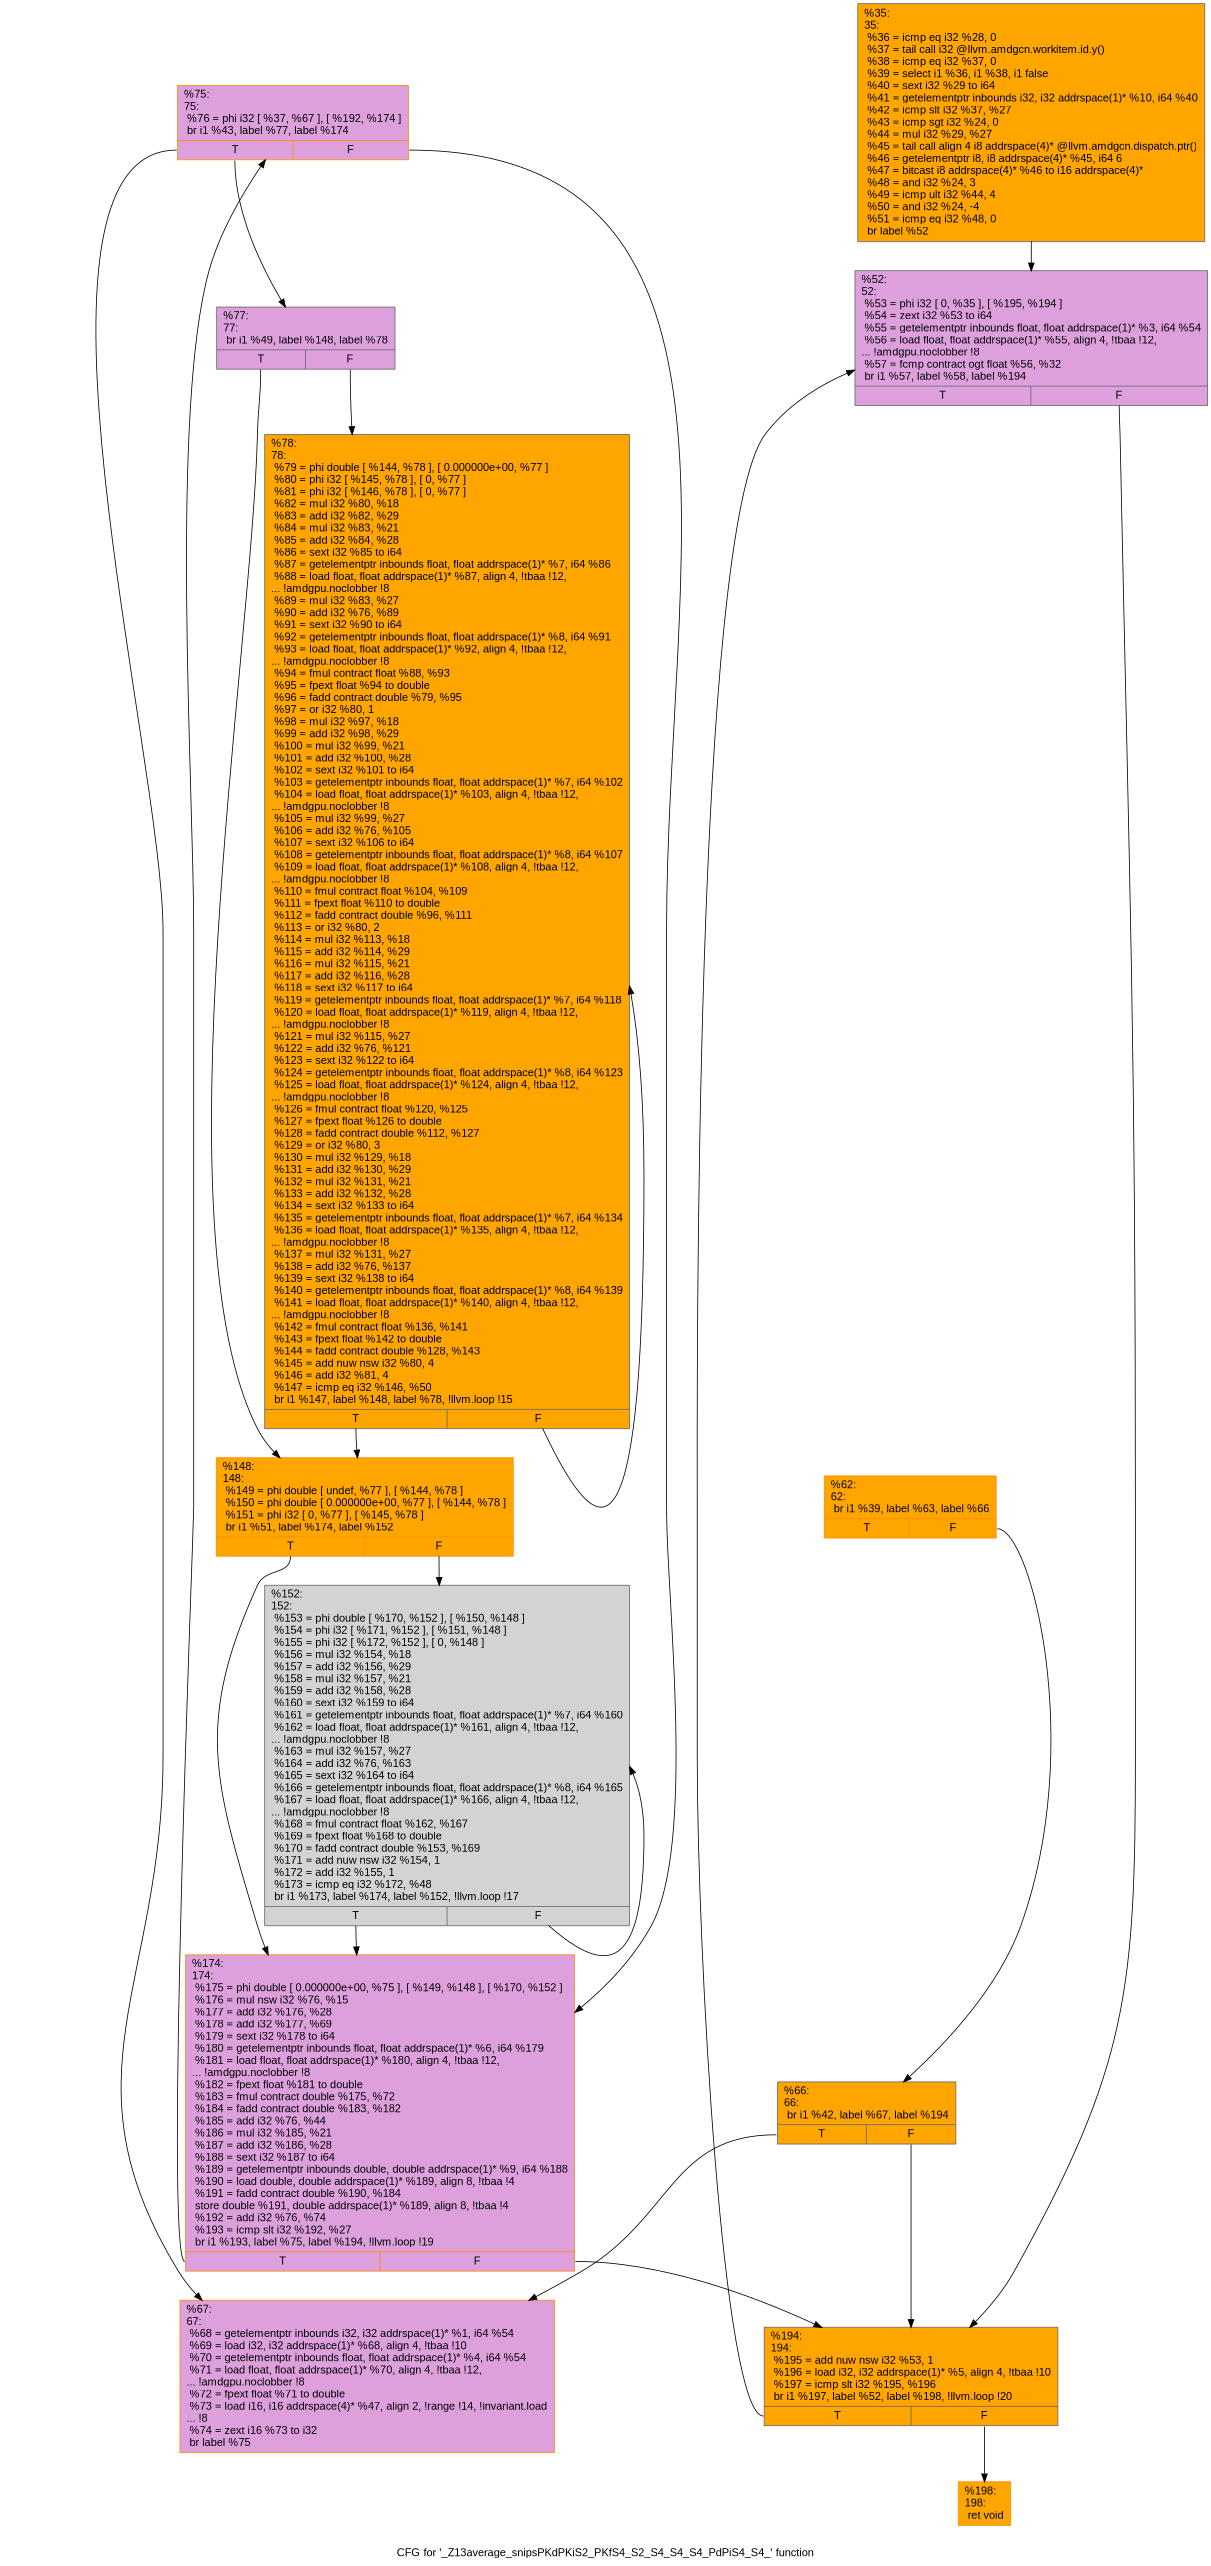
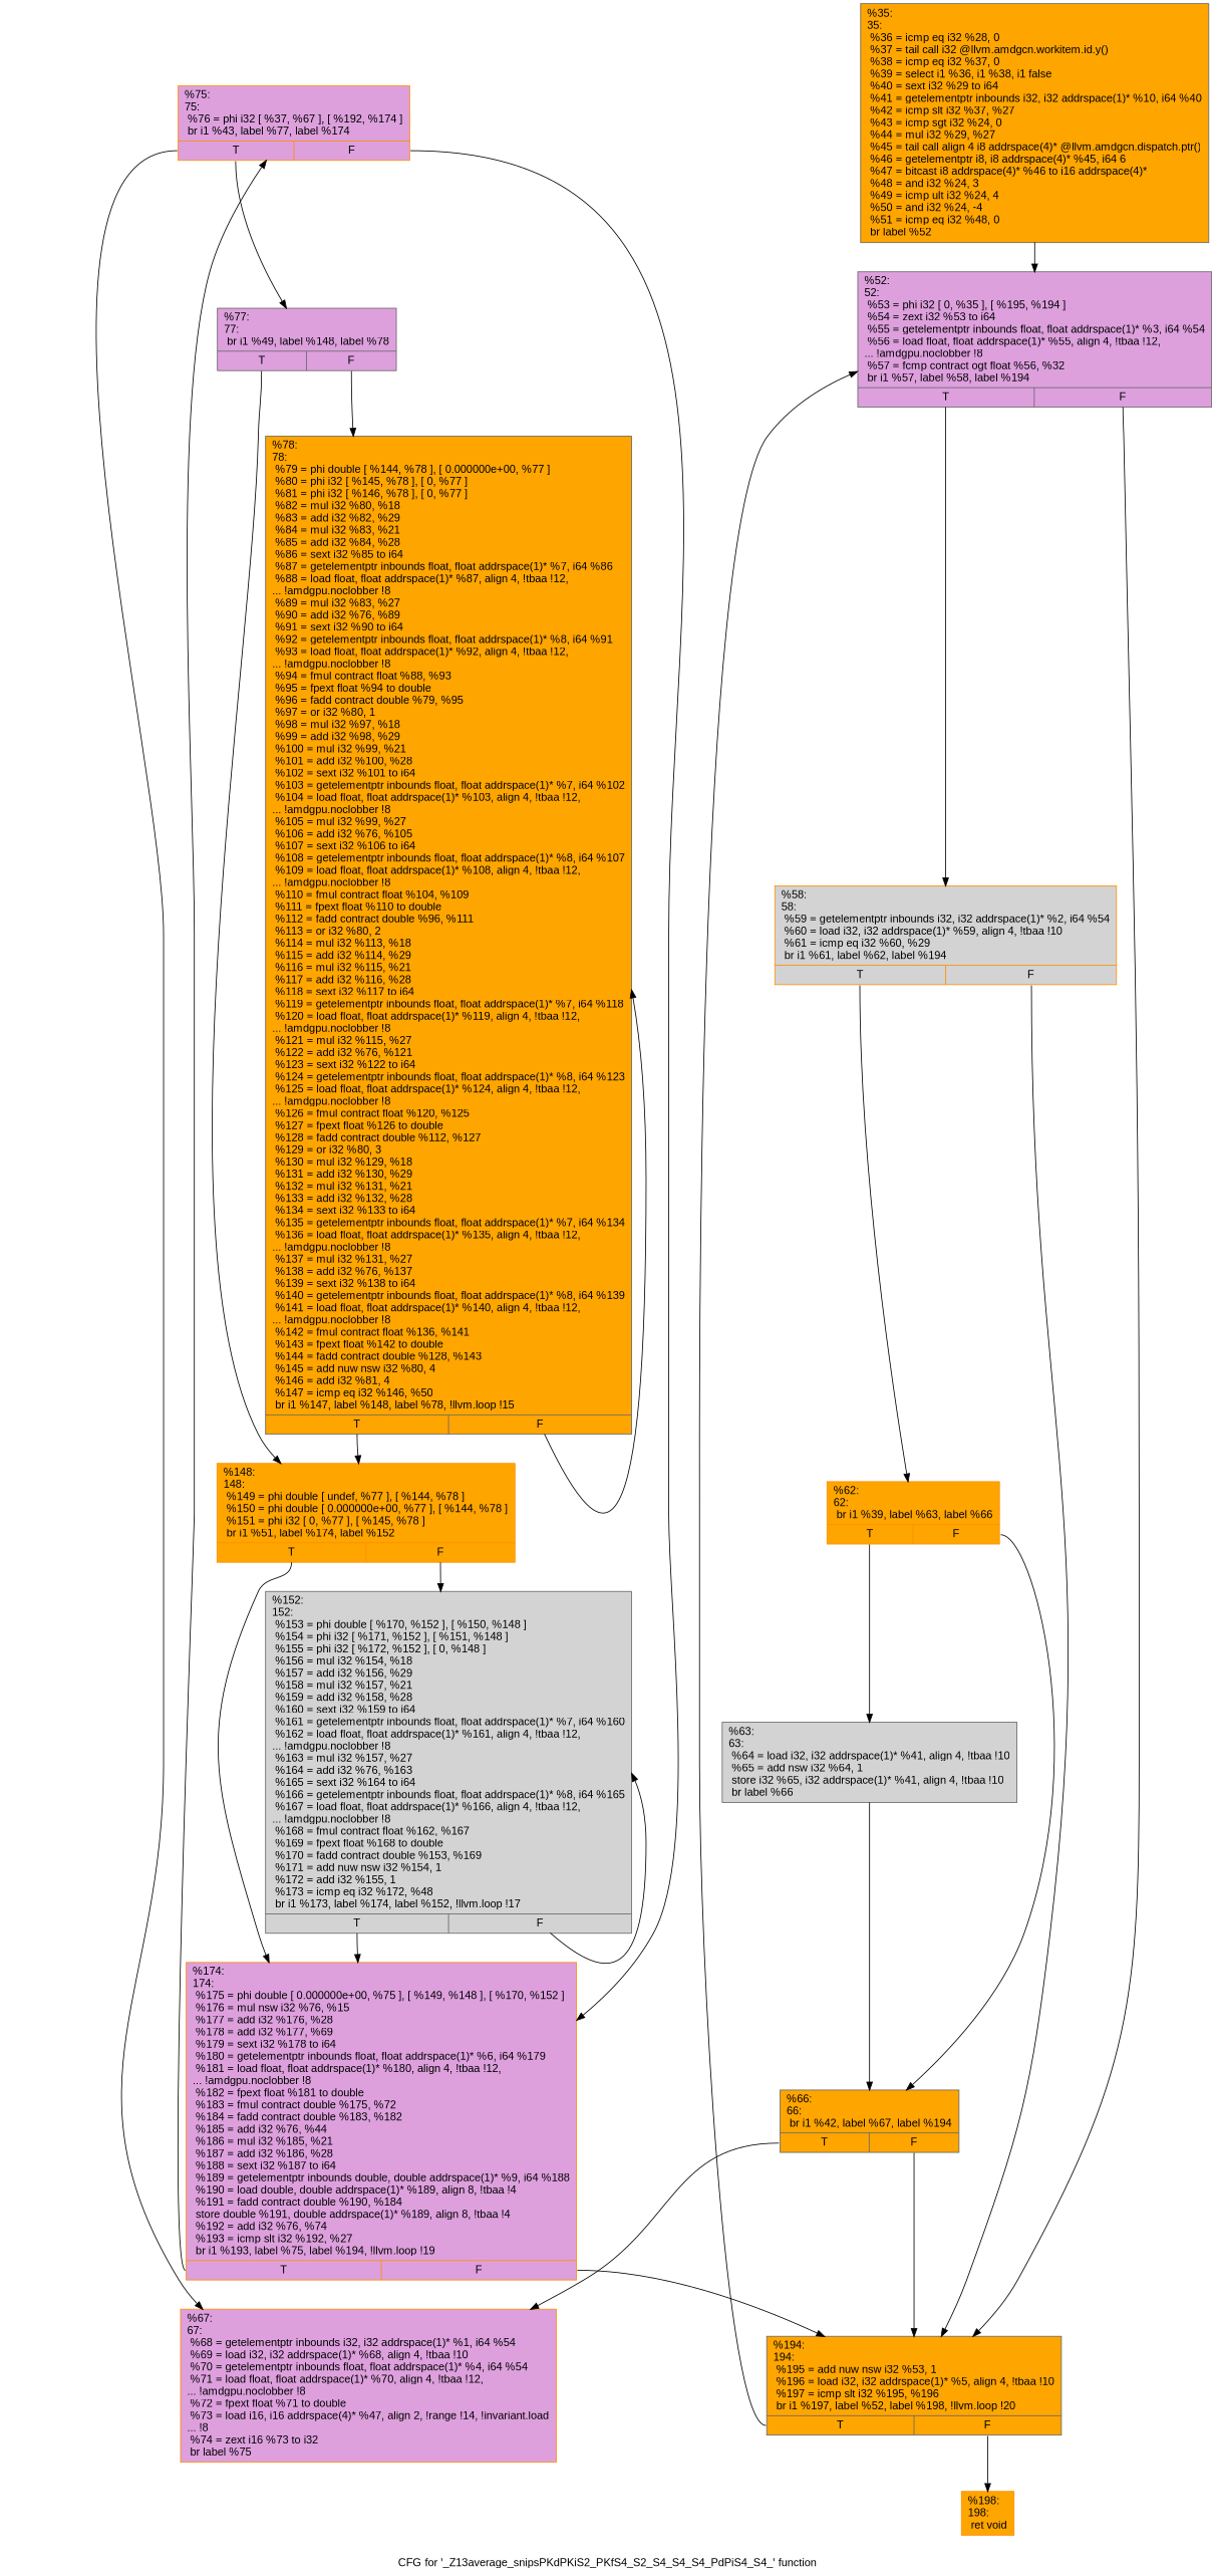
  digraph {
    fontname="Liberation Sans"
    label="CFG for '_Z13average_snipsPKdPKiS2_PKfS4_S2_S4_S4_S4_PdPiS4_S4_' function"
    node [color=gray40 fillcolor=orange fontname="Liberation Sans" shape=record style=filled]
    edge [fontname="Liberation Sans" tailport=s0]
-   n1 [label="{%35:\l35:                                               \l  %36 = icmp eq i32 %28, 0\l  %37 = tail call i32 @llvm.amdgcn.workitem.id.y()\l  %38 = icmp eq i32 %37, 0\l  %39 = select i1 %36, i1 %38, i1 false\l  %40 = sext i32 %29 to i64\l  %41 = getelementptr inbounds i32, i32 addrspace(1)* %10, i64 %40\l  %42 = icmp slt i32 %37, %27\l  %43 = icmp sgt i32 %24, 0\l  %44 = mul i32 %29, %27\l  %45 = tail call align 4 i8 addrspace(4)* @llvm.amdgcn.dispatch.ptr()\l  %46 = getelementptr i8, i8 addrspace(4)* %45, i64 6\l  %47 = bitcast i8 addrspace(4)* %46 to i16 addrspace(4)*\l  %48 = and i32 %24, 3\l  %49 = icmp ult i32 %44, 4\l  %50 = and i32 %24, -4\l  %51 = icmp eq i32 %48, 0\l  br label %52\l}"]
+   n1 [label="{%35:\l35:                                               \l  %36 = icmp eq i32 %28, 0\l  %37 = tail call i32 @llvm.amdgcn.workitem.id.y()\l  %38 = icmp eq i32 %37, 0\l  %39 = select i1 %36, i1 %38, i1 false\l  %40 = sext i32 %29 to i64\l  %41 = getelementptr inbounds i32, i32 addrspace(1)* %10, i64 %40\l  %42 = icmp slt i32 %37, %27\l  %43 = icmp sgt i32 %24, 0\l  %44 = mul i32 %29, %27\l  %45 = tail call align 4 i8 addrspace(4)* @llvm.amdgcn.dispatch.ptr()\l  %46 = getelementptr i8, i8 addrspace(4)* %45, i64 6\l  %47 = bitcast i8 addrspace(4)* %46 to i16 addrspace(4)*\l  %48 = and i32 %24, 3\l  %49 = icmp ult i32 %24, 4\l  %50 = and i32 %24, -4\l  %51 = icmp eq i32 %48, 0\l  br label %52\l}"]
    n2 [fillcolor=plum label="{%52:\l52:                                               \l  %53 = phi i32 [ 0, %35 ], [ %195, %194 ]\l  %54 = zext i32 %53 to i64\l  %55 = getelementptr inbounds float, float addrspace(1)* %3, i64 %54\l  %56 = load float, float addrspace(1)* %55, align 4, !tbaa !12,\l... !amdgpu.noclobber !8\l  %57 = fcmp contract ogt float %56, %32\l  br i1 %57, label %58, label %194\l|{<s0>T|<s1>F}}"]
    n3 [color=darkorange label="{%198:\l198:                                              \l  ret void\l}"]
+   n4 [color=darkorange fillcolor=lightgrey label="{%58:\l58:                                               \l  %59 = getelementptr inbounds i32, i32 addrspace(1)* %2, i64 %54\l  %60 = load i32, i32 addrspace(1)* %59, align 4, !tbaa !10\l  %61 = icmp eq i32 %60, %29\l  br i1 %61, label %62, label %194\l|{<s0>T|<s1>F}}"]
    n5 [label="{%194:\l194:                                              \l  %195 = add nuw nsw i32 %53, 1\l  %196 = load i32, i32 addrspace(1)* %5, align 4, !tbaa !10\l  %197 = icmp slt i32 %195, %196\l  br i1 %197, label %52, label %198, !llvm.loop !20\l|{<s0>T|<s1>F}}"]
    n6 [color=darkorange label="{%62:\l62:                                               \l  br i1 %39, label %63, label %66\l|{<s0>T|<s1>F}}"]
+   n7 [fillcolor=lightgrey label="{%63:\l63:                                               \l  %64 = load i32, i32 addrspace(1)* %41, align 4, !tbaa !10\l  %65 = add nsw i32 %64, 1\l  store i32 %65, i32 addrspace(1)* %41, align 4, !tbaa !10\l  br label %66\l}"]
    n8 [label="{%66:\l66:                                               \l  br i1 %42, label %67, label %194\l|{<s0>T|<s1>F}}"]
    n9 [color=darkorange fillcolor=plum label="{%67:\l67:                                               \l  %68 = getelementptr inbounds i32, i32 addrspace(1)* %1, i64 %54\l  %69 = load i32, i32 addrspace(1)* %68, align 4, !tbaa !10\l  %70 = getelementptr inbounds float, float addrspace(1)* %4, i64 %54\l  %71 = load float, float addrspace(1)* %70, align 4, !tbaa !12,\l... !amdgpu.noclobber !8\l  %72 = fpext float %71 to double\l  %73 = load i16, i16 addrspace(4)* %47, align 2, !range !14, !invariant.load\l... !8\l  %74 = zext i16 %73 to i32\l  br label %75\l}"]
    n10 [color=darkorange fillcolor=plum label="{%75:\l75:                                               \l  %76 = phi i32 [ %37, %67 ], [ %192, %174 ]\l  br i1 %43, label %77, label %174\l|{<s0>T|<s1>F}}"]
    n11 [fillcolor=plum label="{%77:\l77:                                               \l  br i1 %49, label %148, label %78\l|{<s0>T|<s1>F}}"]
    n12 [color=darkorange fillcolor=plum label="{%174:\l174:                                              \l  %175 = phi double [ 0.000000e+00, %75 ], [ %149, %148 ], [ %170, %152 ]\l  %176 = mul nsw i32 %76, %15\l  %177 = add i32 %176, %28\l  %178 = add i32 %177, %69\l  %179 = sext i32 %178 to i64\l  %180 = getelementptr inbounds float, float addrspace(1)* %6, i64 %179\l  %181 = load float, float addrspace(1)* %180, align 4, !tbaa !12,\l... !amdgpu.noclobber !8\l  %182 = fpext float %181 to double\l  %183 = fmul contract double %175, %72\l  %184 = fadd contract double %183, %182\l  %185 = add i32 %76, %44\l  %186 = mul i32 %185, %21\l  %187 = add i32 %186, %28\l  %188 = sext i32 %187 to i64\l  %189 = getelementptr inbounds double, double addrspace(1)* %9, i64 %188\l  %190 = load double, double addrspace(1)* %189, align 8, !tbaa !4\l  %191 = fadd contract double %190, %184\l  store double %191, double addrspace(1)* %189, align 8, !tbaa !4\l  %192 = add i32 %76, %74\l  %193 = icmp slt i32 %192, %27\l  br i1 %193, label %75, label %194, !llvm.loop !19\l|{<s0>T|<s1>F}}"]
    n13 [color=darkorange label="{%148:\l148:                                              \l  %149 = phi double [ undef, %77 ], [ %144, %78 ]\l  %150 = phi double [ 0.000000e+00, %77 ], [ %144, %78 ]\l  %151 = phi i32 [ 0, %77 ], [ %145, %78 ]\l  br i1 %51, label %174, label %152\l|{<s0>T|<s1>F}}"]
    n14 [label="{%78:\l78:                                               \l  %79 = phi double [ %144, %78 ], [ 0.000000e+00, %77 ]\l  %80 = phi i32 [ %145, %78 ], [ 0, %77 ]\l  %81 = phi i32 [ %146, %78 ], [ 0, %77 ]\l  %82 = mul i32 %80, %18\l  %83 = add i32 %82, %29\l  %84 = mul i32 %83, %21\l  %85 = add i32 %84, %28\l  %86 = sext i32 %85 to i64\l  %87 = getelementptr inbounds float, float addrspace(1)* %7, i64 %86\l  %88 = load float, float addrspace(1)* %87, align 4, !tbaa !12,\l... !amdgpu.noclobber !8\l  %89 = mul i32 %83, %27\l  %90 = add i32 %76, %89\l  %91 = sext i32 %90 to i64\l  %92 = getelementptr inbounds float, float addrspace(1)* %8, i64 %91\l  %93 = load float, float addrspace(1)* %92, align 4, !tbaa !12,\l... !amdgpu.noclobber !8\l  %94 = fmul contract float %88, %93\l  %95 = fpext float %94 to double\l  %96 = fadd contract double %79, %95\l  %97 = or i32 %80, 1\l  %98 = mul i32 %97, %18\l  %99 = add i32 %98, %29\l  %100 = mul i32 %99, %21\l  %101 = add i32 %100, %28\l  %102 = sext i32 %101 to i64\l  %103 = getelementptr inbounds float, float addrspace(1)* %7, i64 %102\l  %104 = load float, float addrspace(1)* %103, align 4, !tbaa !12,\l... !amdgpu.noclobber !8\l  %105 = mul i32 %99, %27\l  %106 = add i32 %76, %105\l  %107 = sext i32 %106 to i64\l  %108 = getelementptr inbounds float, float addrspace(1)* %8, i64 %107\l  %109 = load float, float addrspace(1)* %108, align 4, !tbaa !12,\l... !amdgpu.noclobber !8\l  %110 = fmul contract float %104, %109\l  %111 = fpext float %110 to double\l  %112 = fadd contract double %96, %111\l  %113 = or i32 %80, 2\l  %114 = mul i32 %113, %18\l  %115 = add i32 %114, %29\l  %116 = mul i32 %115, %21\l  %117 = add i32 %116, %28\l  %118 = sext i32 %117 to i64\l  %119 = getelementptr inbounds float, float addrspace(1)* %7, i64 %118\l  %120 = load float, float addrspace(1)* %119, align 4, !tbaa !12,\l... !amdgpu.noclobber !8\l  %121 = mul i32 %115, %27\l  %122 = add i32 %76, %121\l  %123 = sext i32 %122 to i64\l  %124 = getelementptr inbounds float, float addrspace(1)* %8, i64 %123\l  %125 = load float, float addrspace(1)* %124, align 4, !tbaa !12,\l... !amdgpu.noclobber !8\l  %126 = fmul contract float %120, %125\l  %127 = fpext float %126 to double\l  %128 = fadd contract double %112, %127\l  %129 = or i32 %80, 3\l  %130 = mul i32 %129, %18\l  %131 = add i32 %130, %29\l  %132 = mul i32 %131, %21\l  %133 = add i32 %132, %28\l  %134 = sext i32 %133 to i64\l  %135 = getelementptr inbounds float, float addrspace(1)* %7, i64 %134\l  %136 = load float, float addrspace(1)* %135, align 4, !tbaa !12,\l... !amdgpu.noclobber !8\l  %137 = mul i32 %131, %27\l  %138 = add i32 %76, %137\l  %139 = sext i32 %138 to i64\l  %140 = getelementptr inbounds float, float addrspace(1)* %8, i64 %139\l  %141 = load float, float addrspace(1)* %140, align 4, !tbaa !12,\l... !amdgpu.noclobber !8\l  %142 = fmul contract float %136, %141\l  %143 = fpext float %142 to double\l  %144 = fadd contract double %128, %143\l  %145 = add nuw nsw i32 %80, 4\l  %146 = add i32 %81, 4\l  %147 = icmp eq i32 %146, %50\l  br i1 %147, label %148, label %78, !llvm.loop !15\l|{<s0>T|<s1>F}}"]
    n15 [fillcolor=lightgrey label="{%152:\l152:                                              \l  %153 = phi double [ %170, %152 ], [ %150, %148 ]\l  %154 = phi i32 [ %171, %152 ], [ %151, %148 ]\l  %155 = phi i32 [ %172, %152 ], [ 0, %148 ]\l  %156 = mul i32 %154, %18\l  %157 = add i32 %156, %29\l  %158 = mul i32 %157, %21\l  %159 = add i32 %158, %28\l  %160 = sext i32 %159 to i64\l  %161 = getelementptr inbounds float, float addrspace(1)* %7, i64 %160\l  %162 = load float, float addrspace(1)* %161, align 4, !tbaa !12,\l... !amdgpu.noclobber !8\l  %163 = mul i32 %157, %27\l  %164 = add i32 %76, %163\l  %165 = sext i32 %164 to i64\l  %166 = getelementptr inbounds float, float addrspace(1)* %8, i64 %165\l  %167 = load float, float addrspace(1)* %166, align 4, !tbaa !12,\l... !amdgpu.noclobber !8\l  %168 = fmul contract float %162, %167\l  %169 = fpext float %168 to double\l  %170 = fadd contract double %153, %169\l  %171 = add nuw nsw i32 %154, 1\l  %172 = add i32 %155, 1\l  %173 = icmp eq i32 %172, %48\l  br i1 %173, label %174, label %152, !llvm.loop !17\l|{<s0>T|<s1>F}}"]
    n1 -> n2
+   n2 -> n4
    n2 -> n5 [tailport=s1]
+   n4 -> n5 [tailport=s1]
+   n4 -> n6
    n5 -> n2
    n5 -> n3 [tailport=s1]
+   n6 -> n7
    n6 -> n8 [tailport=s1]
+   n7 -> n8
    n8 -> n5 [tailport=s1]
    n8 -> n9
    n10 -> n9
    n10 -> n11
    n10 -> n12 [tailport=s1]
    n11 -> n13
    n11 -> n14 [tailport=s1]
    n12 -> n5 [tailport=s1]
    n12 -> n10
    n13 -> n12
    n13 -> n15 [tailport=s1]
    n14 -> n13
    n14 -> n14 [tailport=s1]
    n15 -> n12
    n15 -> n15 [tailport=s1]
  }
